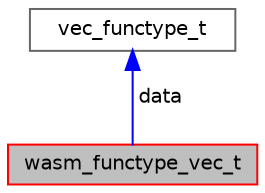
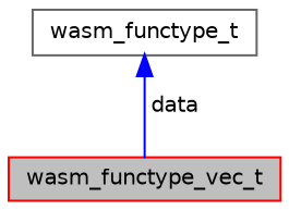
  digraph {
    node [fontname=Helvetica fontsize=10 shape=record style=filled]
    n1 [color=red fillcolor=grey75 fontcolor=black height=0.2 label=wasm_functype_vec_t width=0.4]
-   n2 [color=gray40 fillcolor=white height=0.2 label=vec_functype_t width=0.4]
+   n2 [color=gray40 fillcolor=white height=0.2 label=wasm_functype_t width=0.4]
    n2 -> n1 [color=blue dir=back fontname=Helvetica fontsize=10 label=" data" labelfontname=Helvetica labelfontsize=10 style=solid]
  }
